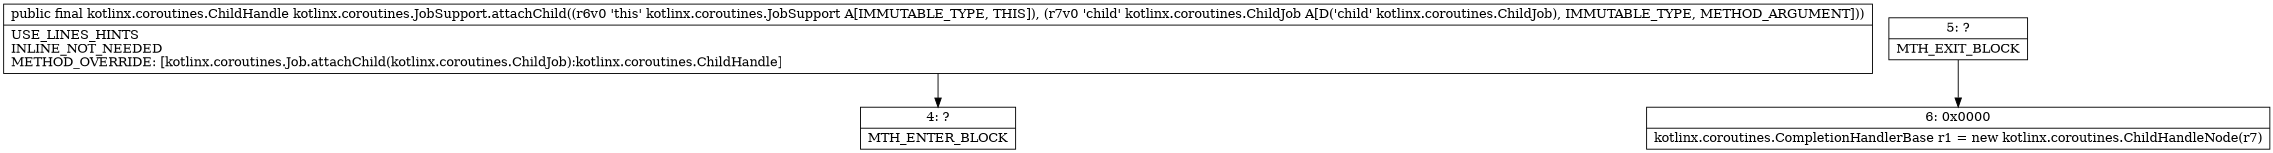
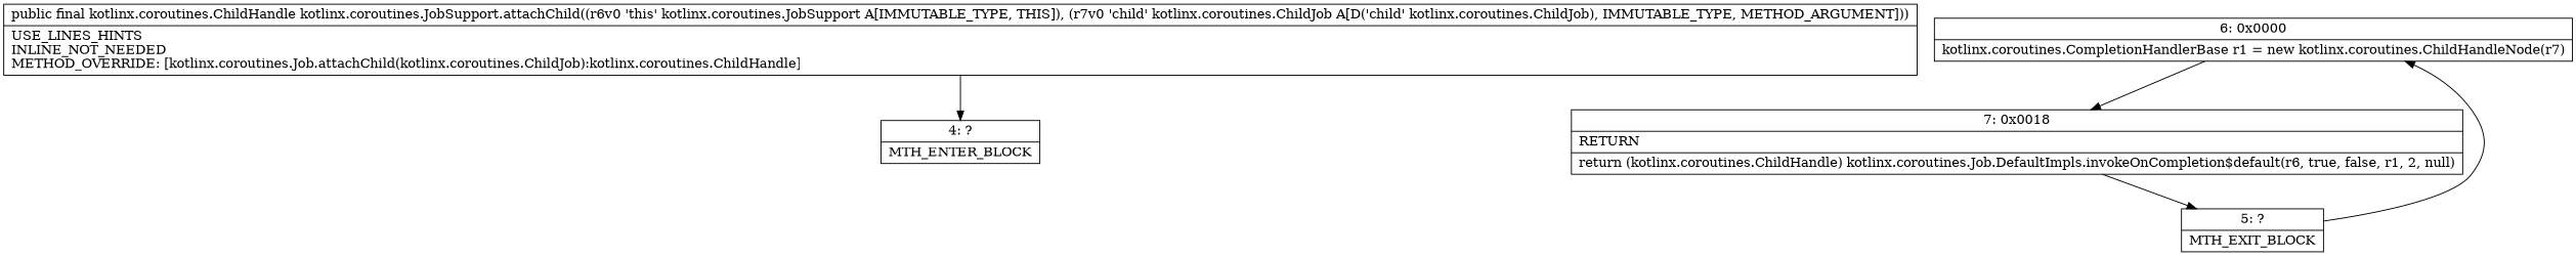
  digraph {
    node [shape=record]
    n1 [label="{4\:\ ?|MTH_ENTER_BLOCK\l}"]
    n2 [label="{6\:\ 0x0000|kotlinx.coroutines.CompletionHandlerBase r1 = new kotlinx.coroutines.ChildHandleNode(r7)\l}"]
+   n3 [label="{7\:\ 0x0018|RETURN\l|return (kotlinx.coroutines.ChildHandle) kotlinx.coroutines.Job.DefaultImpls.invokeOnCompletion$default(r6, true, false, r1, 2, null)\l}"]
    n4 [label="{5\:\ ?|MTH_EXIT_BLOCK\l}"]
    n5 [label="{public final kotlinx.coroutines.ChildHandle kotlinx.coroutines.JobSupport.attachChild((r6v0 'this' kotlinx.coroutines.JobSupport A[IMMUTABLE_TYPE, THIS]), (r7v0 'child' kotlinx.coroutines.ChildJob A[D('child' kotlinx.coroutines.ChildJob), IMMUTABLE_TYPE, METHOD_ARGUMENT]))  | USE_LINES_HINTS\lINLINE_NOT_NEEDED\lMETHOD_OVERRIDE: [kotlinx.coroutines.Job.attachChild(kotlinx.coroutines.ChildJob):kotlinx.coroutines.ChildHandle]\l}"]
+   n2 -> n3
+   n3 -> n4
    n4 -> n2
    n5 -> n1
  }
